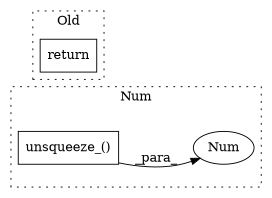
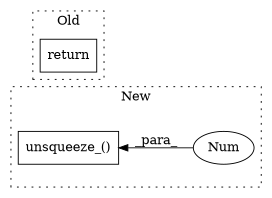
  digraph {
    rankdir=LR
    node [shape=box]
    n1 [a=75 l="20,1" label="unsqueeze_()" s="3306,3328"]
    n2 [a=76 l=2 label=Num s=3326 shape=ellipse]
    n3 [a=93 l=7 label=return s=3232]
    subgraph cluster_1 {
-     label=Num
+     label=New
      style=dotted
      n1
      n2
    }
    subgraph cluster_2 {
      label=Old
      style=dotted
      n3
    }
-   n1 -> n2 [label=_para_]
+   n2 -> n1 [label=_para_]
  }
